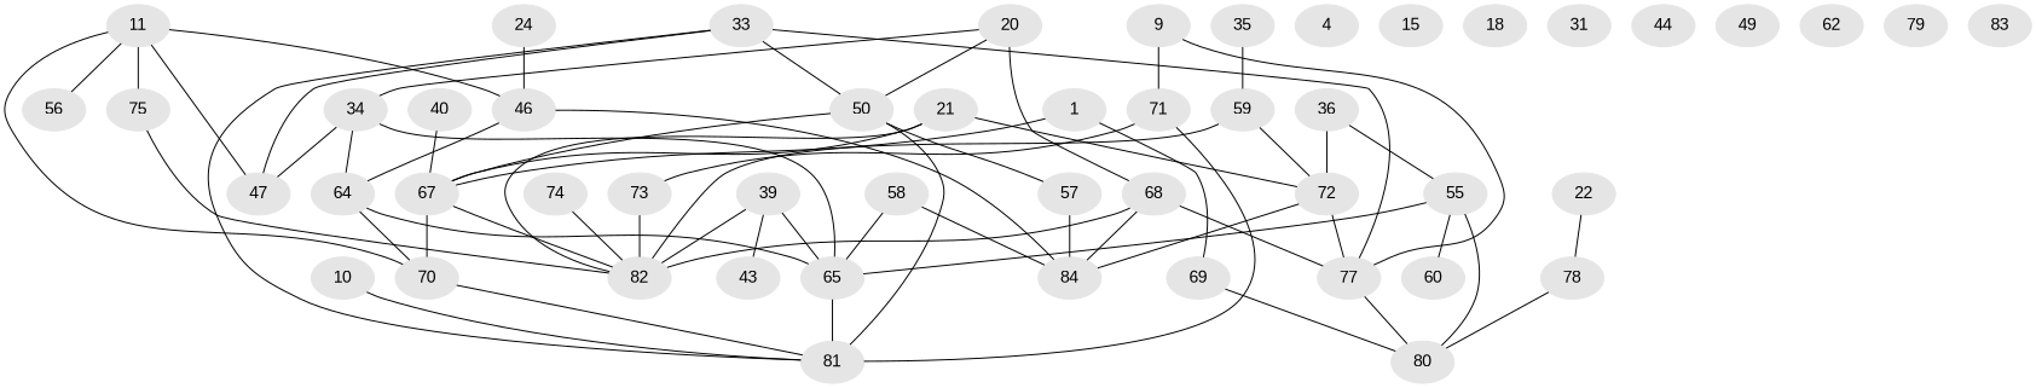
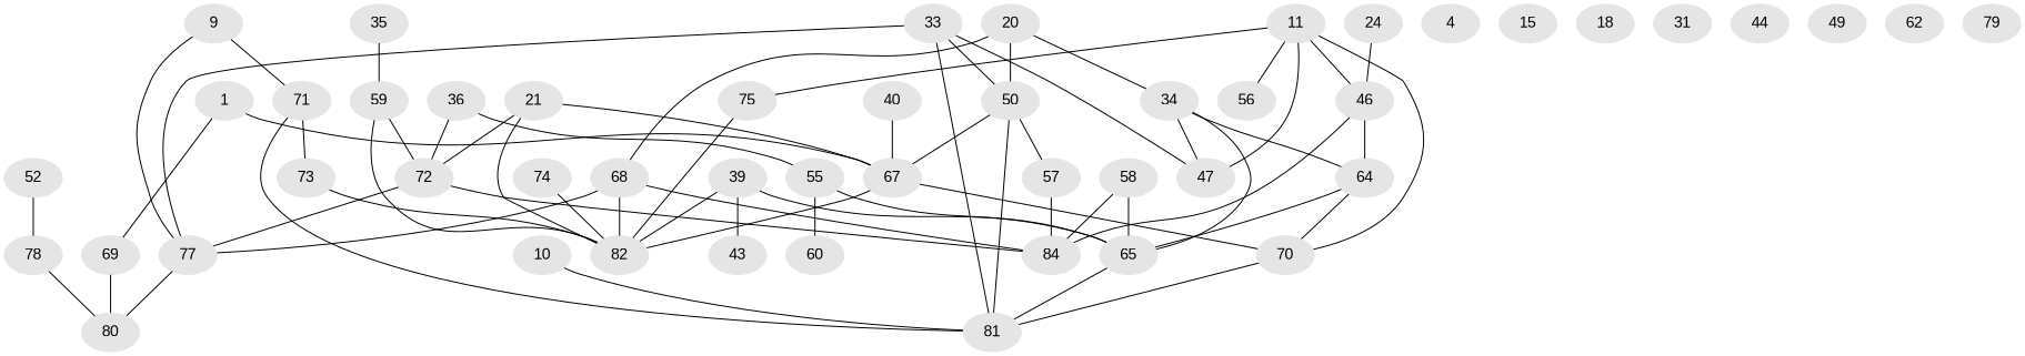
  graph {
    fontname="Liberation Sans"
    node [color=gray90 fontname="Liberation Sans" style=filled]
    edge [fontname="Liberation Sans"]
    67 [super="+5+53"]
    82 [super="+26+54+66+76"]
    70
    1
    69 [super="+38"]
    80
    4
    9
    71
    77 [super="+61"]
    81 [super="+48"]
    73
    n13 [label=10]
    15
    18
    20
    34
    50
    68 [super="+63+52"]
    47 [super="+27"]
    64
    65
    57
    84 [super="+30"]
    21
    72
-   22
+   22 [label=52]
    78
    24
    46
    31
    33 [super="+8"]
    39 [super="+12"]
    43
    59 [super="+2"]
    35
    36
    55
    60
    40
    n41 [label=11 super="+6"]
    56
    75 [super="+32"]
    44
    49
    58
    62
    74
    79
-   83
    67 -- 82
    67 -- 70
    70 -- 81
    1 -- 67
    1 -- 69
    69 -- 80
    9 -- 71
    9 -- 77
    71 -- 81
    71 -- 73
    77 -- 80
    73 -- 82
    n13 -- 81
    20 -- 34
    20 -- 50
    20 -- 68 [weight=3]
    34 -- 47
    34 -- 64
    34 -- 65 [weight=2]
    50 -- 67
    50 -- 81 [weight=2]
    50 -- 57
    68 -- 82 [weight=2]
    68 -- 77
    68 -- 84
    64 -- 70
    64 -- 65
    65 -- 81
    57 -- 84
    21 -- 67
    21 -- 82
    21 -- 72
    72 -- 77
    72 -- 84
    22 -- 78
    78 -- 80
    24 -- 46
    46 -- 64
    46 -- 84
    33 -- 77
    33 -- 81
    33 -- 50
    33 -- 47
    39 -- 82
    39 -- 65
    39 -- 43
    59 -- 82
    59 -- 72 [weight=2]
    35 -- 59
    36 -- 72
    36 -- 55
-   55 -- 80
    55 -- 65
    55 -- 60
    40 -- 67
    n41 -- 70
    n41 -- 47
    n41 -- 46
    n41 -- 56
    n41 -- 75
    75 -- 82
    58 -- 65
    58 -- 84
    74 -- 82
  }
